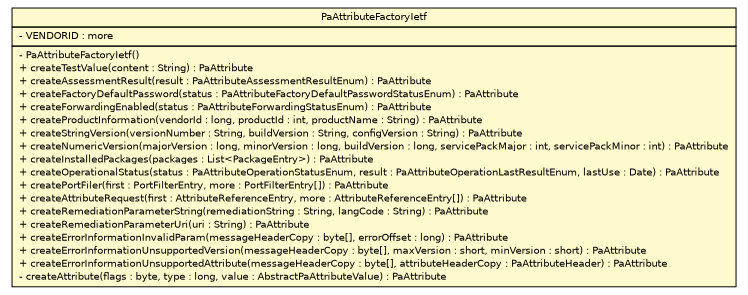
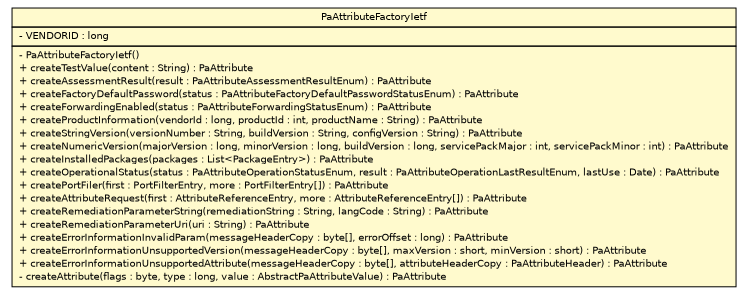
  digraph {
    nodesep=0.25
    ranksep=0.5
    rankdir=LR
-   n1 [fontcolor=black fontname=Helvetica fontsize=10.0 label=<<table title="org.ietf.nea.pa.attribute.PaAttributeFactoryIetf" border="0" cellborder="1" cellspacing="0" cellpadding="2" port="p" bgcolor="lemonChiffon" href="./PaAttributeFactoryIetf.html"> 		<tr><td><table border="0" cellspacing="0" cellpadding="1"> <tr><td align="center" balign="center"> PaAttributeFactoryIetf </td></tr> 		</table></td></tr> 		<tr><td><table border="0" cellspacing="0" cellpadding="1"> <tr><td align="left" balign="left"> - VENDORID : more </td></tr> 		</table></td></tr> 		<tr><td><table border="0" cellspacing="0" cellpadding="1"> <tr><td align="left" balign="left"> - PaAttributeFactoryIetf() </td></tr> <tr><td align="left" balign="left"> + createTestValue(content : String) : PaAttribute </td></tr> <tr><td align="left" balign="left"> + createAssessmentResult(result : PaAttributeAssessmentResultEnum) : PaAttribute </td></tr> <tr><td align="left" balign="left"> + createFactoryDefaultPassword(status : PaAttributeFactoryDefaultPasswordStatusEnum) : PaAttribute </td></tr> <tr><td align="left" balign="left"> + createForwardingEnabled(status : PaAttributeForwardingStatusEnum) : PaAttribute </td></tr> <tr><td align="left" balign="left"> + createProductInformation(vendorId : long, productId : int, productName : String) : PaAttribute </td></tr> <tr><td align="left" balign="left"> + createStringVersion(versionNumber : String, buildVersion : String, configVersion : String) : PaAttribute </td></tr> <tr><td align="left" balign="left"> + createNumericVersion(majorVersion : long, minorVersion : long, buildVersion : long, servicePackMajor : int, servicePackMinor : int) : PaAttribute </td></tr> <tr><td align="left" balign="left"> + createInstalledPackages(packages : List&lt;PackageEntry&gt;) : PaAttribute </td></tr> <tr><td align="left" balign="left"> + createOperationalStatus(status : PaAttributeOperationStatusEnum, result : PaAttributeOperationLastResultEnum, lastUse : Date) : PaAttribute </td></tr> <tr><td align="left" balign="left"> + createPortFiler(first : PortFilterEntry, more : PortFilterEntry[]) : PaAttribute </td></tr> <tr><td align="left" balign="left"> + createAttributeRequest(first : AttributeReferenceEntry, more : AttributeReferenceEntry[]) : PaAttribute </td></tr> <tr><td align="left" balign="left"> + createRemediationParameterString(remediationString : String, langCode : String) : PaAttribute </td></tr> <tr><td align="left" balign="left"> + createRemediationParameterUri(uri : String) : PaAttribute </td></tr> <tr><td align="left" balign="left"> + createErrorInformationInvalidParam(messageHeaderCopy : byte[], errorOffset : long) : PaAttribute </td></tr> <tr><td align="left" balign="left"> + createErrorInformationUnsupportedVersion(messageHeaderCopy : byte[], maxVersion : short, minVersion : short) : PaAttribute </td></tr> <tr><td align="left" balign="left"> + createErrorInformationUnsupportedAttribute(messageHeaderCopy : byte[], attributeHeaderCopy : PaAttributeHeader) : PaAttribute </td></tr> <tr><td align="left" balign="left"> - createAttribute(flags : byte, type : long, value : AbstractPaAttributeValue) : PaAttribute </td></tr> 		</table></td></tr> 		</table>> shape=plaintext]
+   n1 [fontcolor=black fontname=Helvetica fontsize=10.0 label=<<table title="org.ietf.nea.pa.attribute.PaAttributeFactoryIetf" border="0" cellborder="1" cellspacing="0" cellpadding="2" port="p" bgcolor="lemonChiffon" href="./PaAttributeFactoryIetf.html"> 		<tr><td><table border="0" cellspacing="0" cellpadding="1"> <tr><td align="center" balign="center"> PaAttributeFactoryIetf </td></tr> 		</table></td></tr> 		<tr><td><table border="0" cellspacing="0" cellpadding="1"> <tr><td align="left" balign="left"> - VENDORID : long </td></tr> 		</table></td></tr> 		<tr><td><table border="0" cellspacing="0" cellpadding="1"> <tr><td align="left" balign="left"> - PaAttributeFactoryIetf() </td></tr> <tr><td align="left" balign="left"> + createTestValue(content : String) : PaAttribute </td></tr> <tr><td align="left" balign="left"> + createAssessmentResult(result : PaAttributeAssessmentResultEnum) : PaAttribute </td></tr> <tr><td align="left" balign="left"> + createFactoryDefaultPassword(status : PaAttributeFactoryDefaultPasswordStatusEnum) : PaAttribute </td></tr> <tr><td align="left" balign="left"> + createForwardingEnabled(status : PaAttributeForwardingStatusEnum) : PaAttribute </td></tr> <tr><td align="left" balign="left"> + createProductInformation(vendorId : long, productId : int, productName : String) : PaAttribute </td></tr> <tr><td align="left" balign="left"> + createStringVersion(versionNumber : String, buildVersion : String, configVersion : String) : PaAttribute </td></tr> <tr><td align="left" balign="left"> + createNumericVersion(majorVersion : long, minorVersion : long, buildVersion : long, servicePackMajor : int, servicePackMinor : int) : PaAttribute </td></tr> <tr><td align="left" balign="left"> + createInstalledPackages(packages : List&lt;PackageEntry&gt;) : PaAttribute </td></tr> <tr><td align="left" balign="left"> + createOperationalStatus(status : PaAttributeOperationStatusEnum, result : PaAttributeOperationLastResultEnum, lastUse : Date) : PaAttribute </td></tr> <tr><td align="left" balign="left"> + createPortFiler(first : PortFilterEntry, more : PortFilterEntry[]) : PaAttribute </td></tr> <tr><td align="left" balign="left"> + createAttributeRequest(first : AttributeReferenceEntry, more : AttributeReferenceEntry[]) : PaAttribute </td></tr> <tr><td align="left" balign="left"> + createRemediationParameterString(remediationString : String, langCode : String) : PaAttribute </td></tr> <tr><td align="left" balign="left"> + createRemediationParameterUri(uri : String) : PaAttribute </td></tr> <tr><td align="left" balign="left"> + createErrorInformationInvalidParam(messageHeaderCopy : byte[], errorOffset : long) : PaAttribute </td></tr> <tr><td align="left" balign="left"> + createErrorInformationUnsupportedVersion(messageHeaderCopy : byte[], maxVersion : short, minVersion : short) : PaAttribute </td></tr> <tr><td align="left" balign="left"> + createErrorInformationUnsupportedAttribute(messageHeaderCopy : byte[], attributeHeaderCopy : PaAttributeHeader) : PaAttribute </td></tr> <tr><td align="left" balign="left"> - createAttribute(flags : byte, type : long, value : AbstractPaAttributeValue) : PaAttribute </td></tr> 		</table></td></tr> 		</table>> shape=plaintext]
  }
